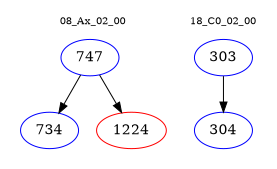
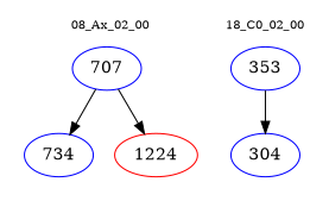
  digraph {
    node [color=blue]
    edge [color=black]
-   n1 [label=747]
+   n1 [label=707]
    n2 [label=734]
    n3 [color=red label=1224]
-   n4 [label=303]
+   n4 [label=353]
    n5 [label=304]
    subgraph cluster_1 {
      color=white
      fontsize=10
      label="08_Ax_02_00"
      n1
      n2
      n3
    }
    subgraph cluster_2 {
      color=white
      fontsize=10
      label="18_C0_02_00"
      n4
      n5
    }
    n1 -> n2
    n1 -> n3
    n4 -> n5
  }
